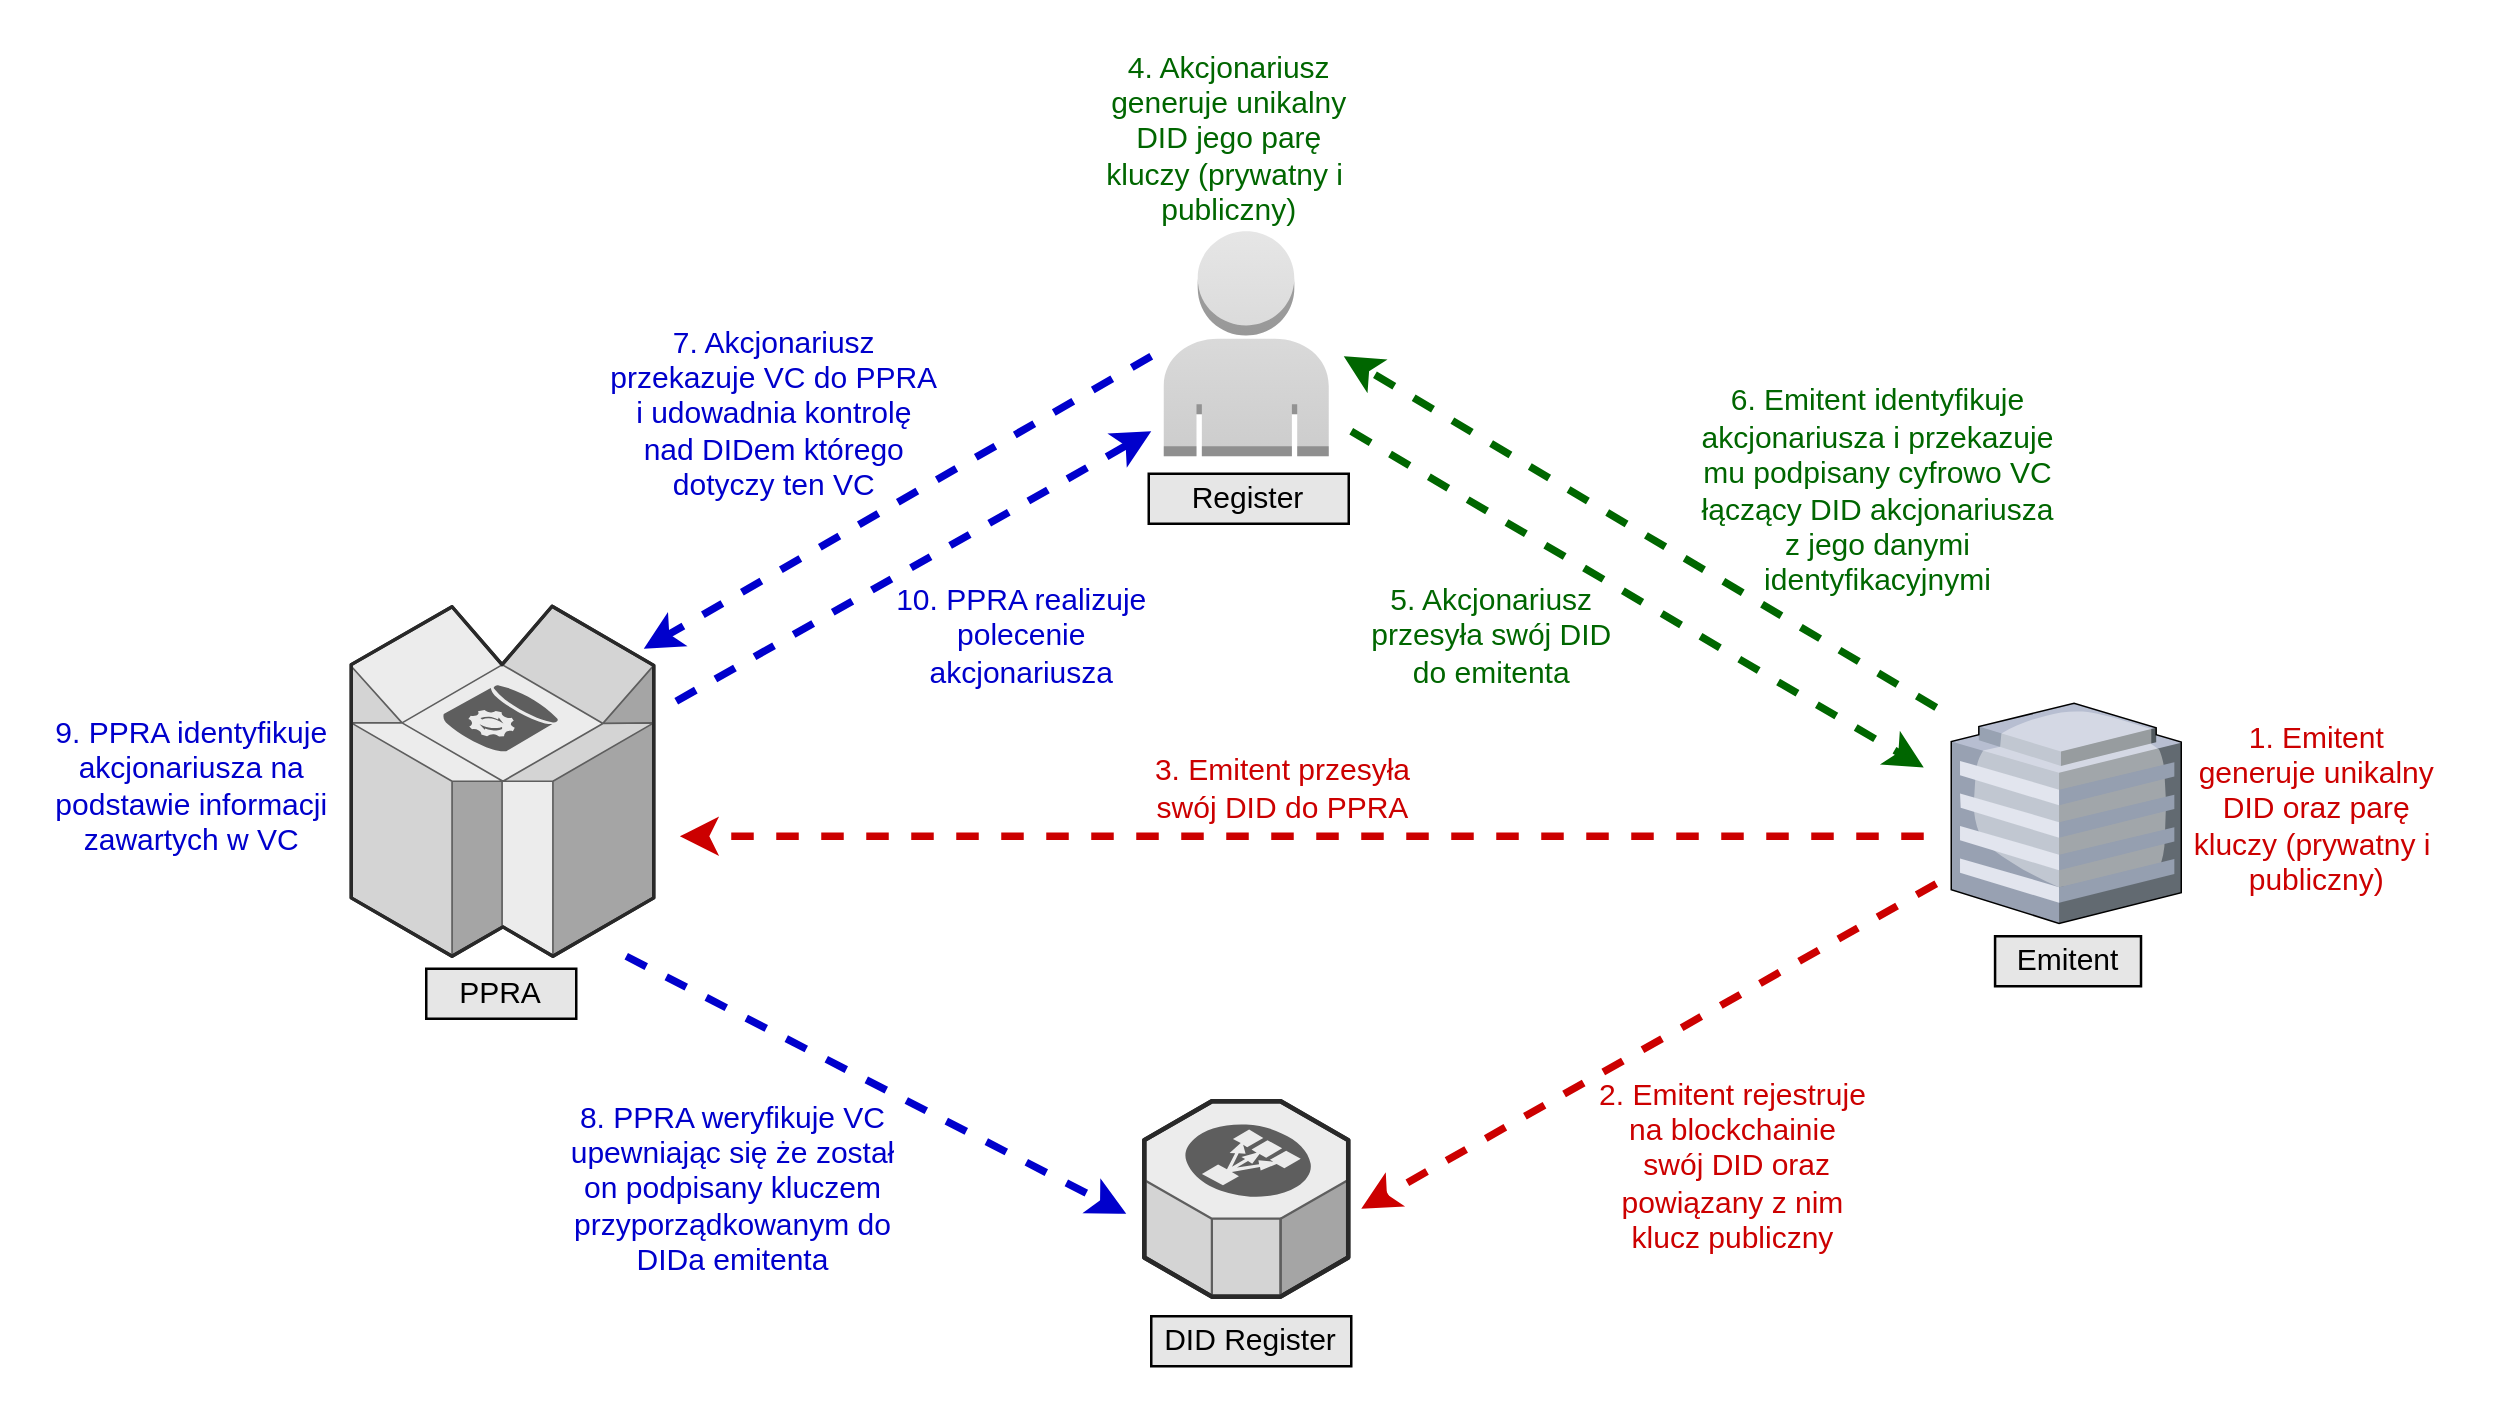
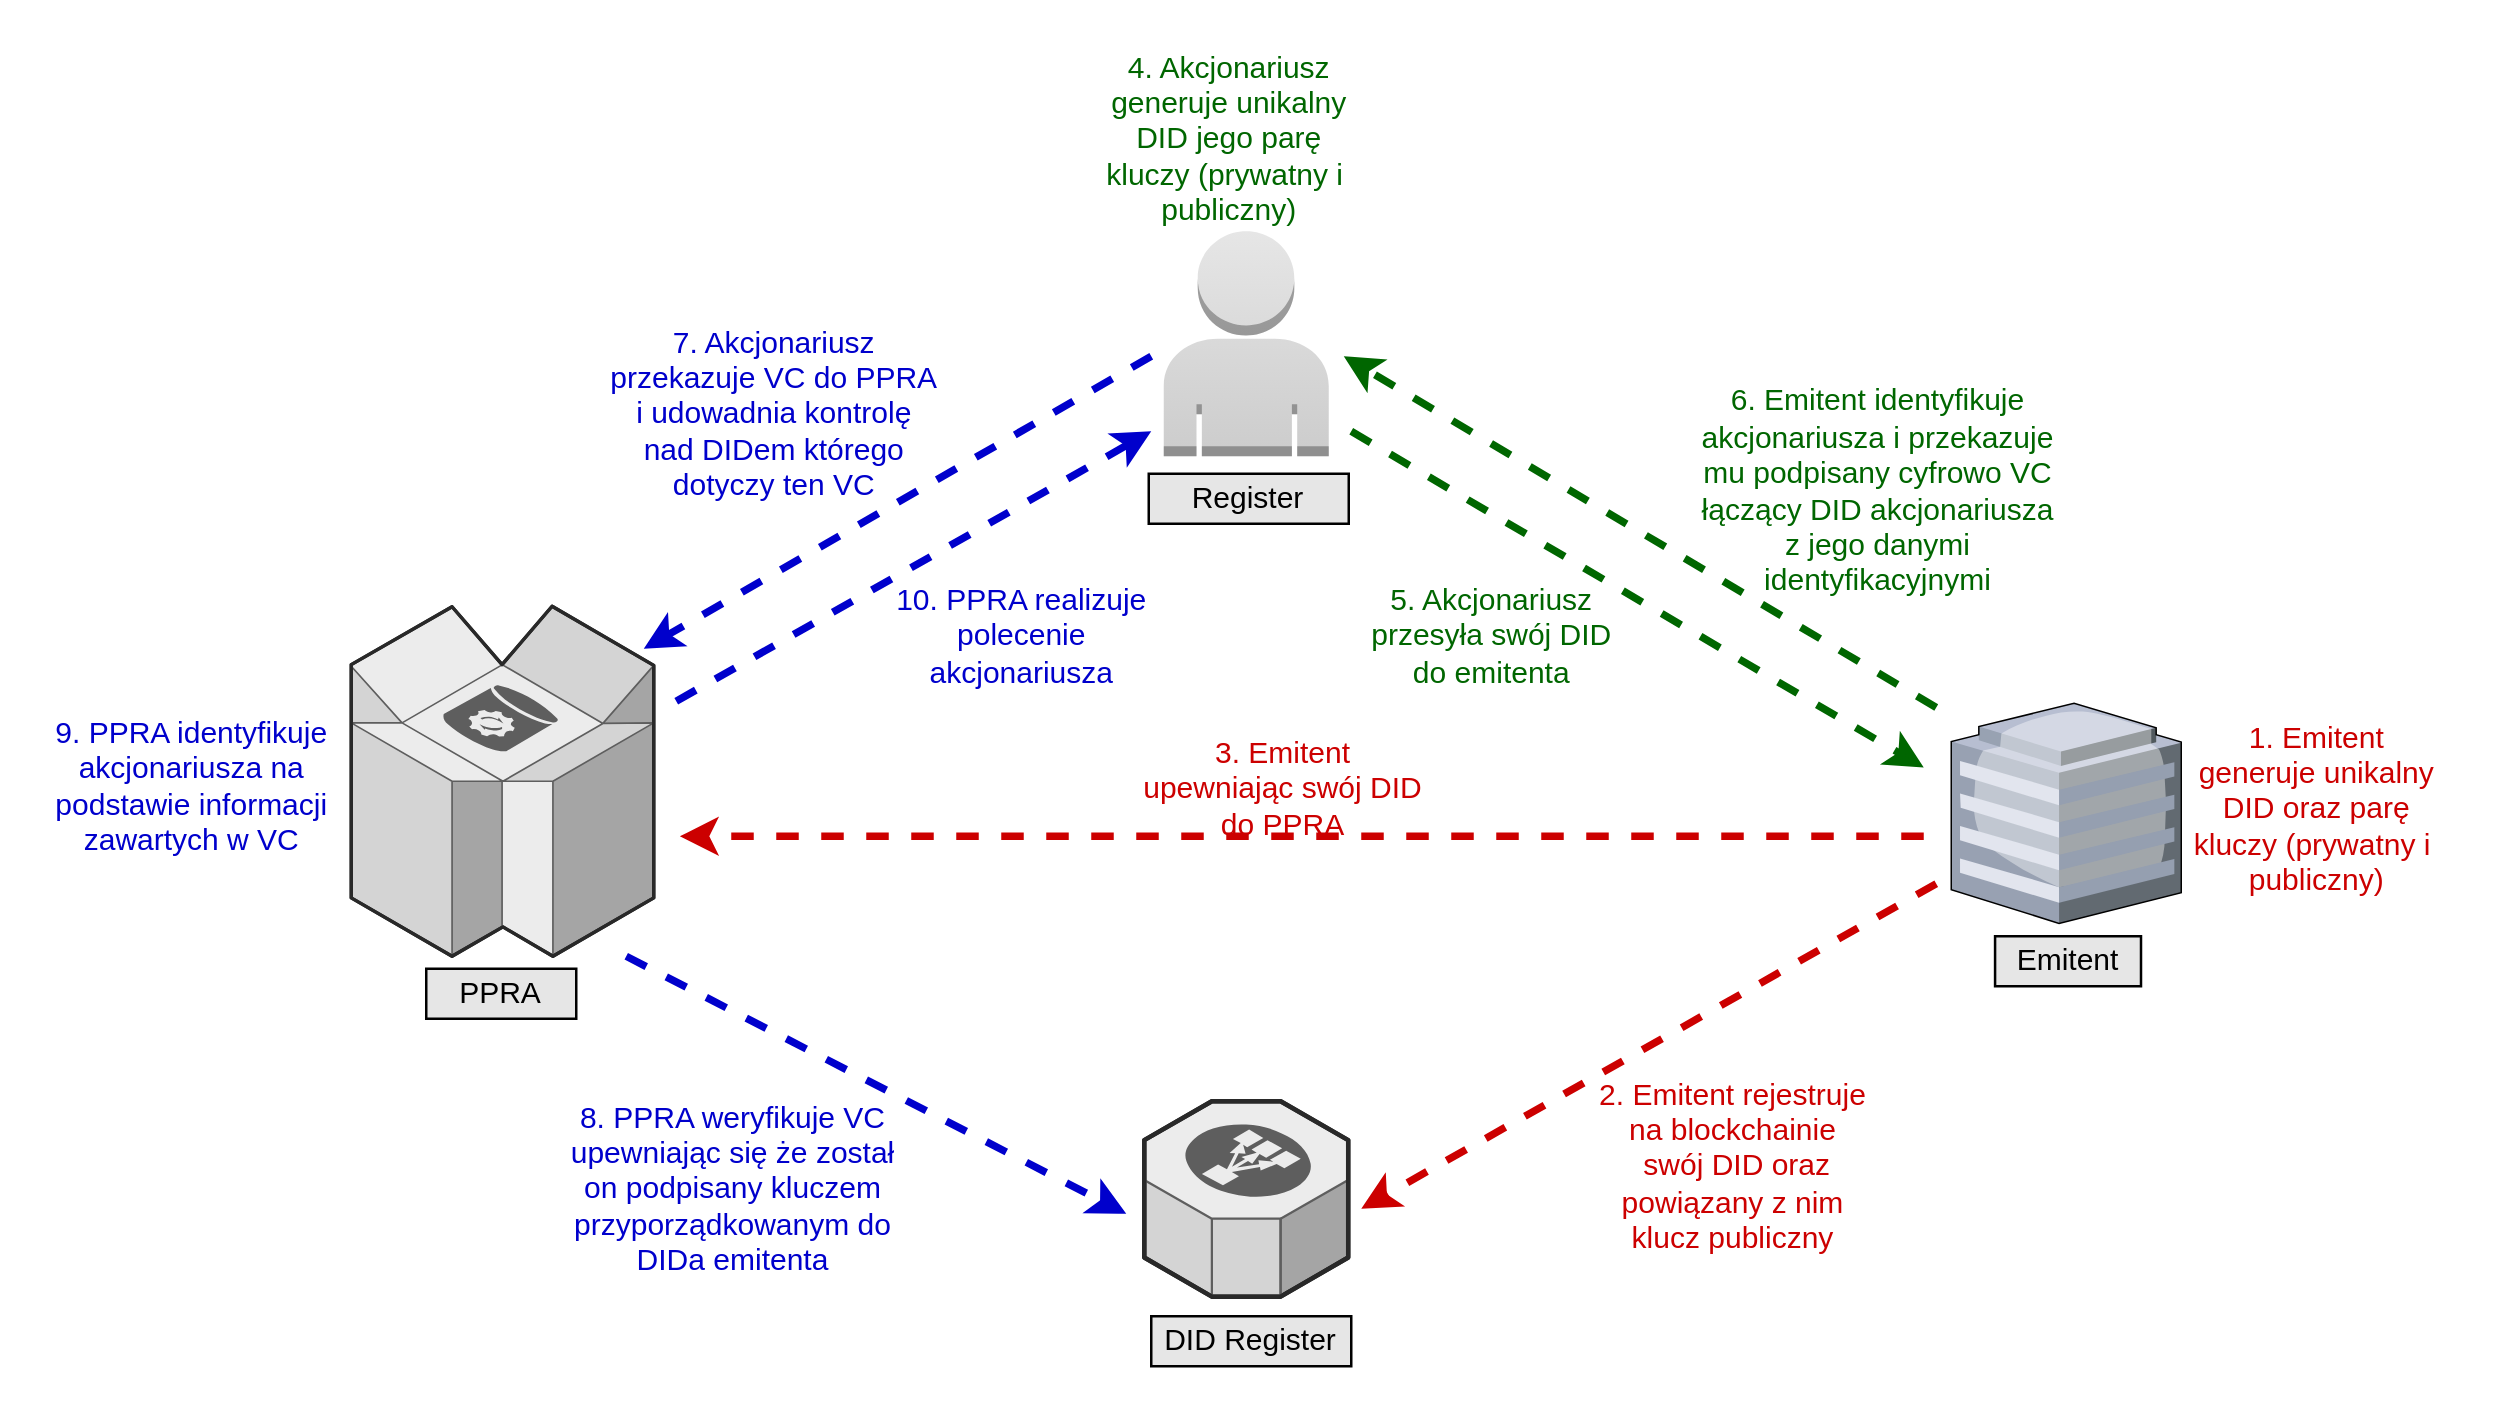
  <mxCell id="0" />
  <mxCell id="1" parent="0" />
  <mxCell id="2" value="" style="verticalLabelPosition=bottom;html=1;verticalAlign=top;strokeWidth=1;align=center;outlineConnect=0;dashed=0;outlineConnect=0;shape=mxgraph.aws3d.dynamoDb;fillColor=#ECECEC;strokeColor=#5E5E5E;aspect=fixed;" parent="1" vertex="1"><mxGeometry x="140" y="242" width="121" height="140" as="geometry" /></mxCell>
  <mxCell id="3" value="4. Akcjonariusz generuje unikalny DID jego parę kluczy (prywatny i&amp;nbsp; publiczny)" style="text;html=1;strokeColor=none;fillColor=none;align=center;verticalAlign=middle;whiteSpace=wrap;rounded=0;fontColor=#006600;" parent="1" vertex="1"><mxGeometry x="439.5" y="20" width="103" height="70" as="geometry" /></mxCell>
  <mxCell id="4" value="5. Akcjonariusz przesyła swój DID do emitenta" style="text;html=1;strokeColor=none;fillColor=none;align=center;verticalAlign=middle;whiteSpace=wrap;rounded=0;fontColor=#006600;" parent="1" vertex="1"><mxGeometry x="545" y="227.29" width="103" height="53.71" as="geometry" /></mxCell>
  <mxCell id="5" value="8. PPRA weryfikuje VC upewniając się że został on podpisany kluczem przyporządkowanym do DIDa emitenta" style="text;html=1;strokeColor=none;fillColor=none;align=center;verticalAlign=middle;whiteSpace=wrap;rounded=0;fontColor=#0000CC;" parent="1" vertex="1"><mxGeometry x="223.21" y="434.77" width="140" height="80.4" as="geometry" /></mxCell>
  <mxCell id="6" value="6. Emitent identyfikuje akcjonariusza i przekazuje mu podpisany cyfrowo VC łączący DID akcjonariusza z jego danymi identyfikacyjnymi" style="text;html=1;strokeColor=none;fillColor=none;align=center;verticalAlign=middle;whiteSpace=wrap;rounded=0;fontColor=#006600;" parent="1" vertex="1"><mxGeometry x="679" y="154" width="143.68" height="84.12" as="geometry" /></mxCell>
  <mxCell id="7" value="1. Emitent generuje unikalny DID oraz parę kluczy (prywatny i&amp;nbsp; publiczny)" style="text;html=1;strokeColor=none;fillColor=none;align=center;verticalAlign=middle;whiteSpace=wrap;rounded=0;fontColor=#CC0000;" parent="1" vertex="1"><mxGeometry x="874.63" y="288" width="103" height="70" as="geometry" /></mxCell>
  <mxCell id="8" value="" style="verticalLabelPosition=bottom;html=1;verticalAlign=top;strokeWidth=1;align=center;outlineConnect=0;dashed=0;outlineConnect=0;shape=mxgraph.aws3d.elasticLoadBalancing;fillColor=#ECECEC;strokeColor=#5E5E5E;aspect=fixed;" parent="1" vertex="1"><mxGeometry x="457.21" y="440" width="81.57" height="78.17" as="geometry" /></mxCell>
  <mxCell id="9" value="DID Register" style="text;html=1;strokeColor=#000000;fillColor=#E6E6E6;align=center;verticalAlign=middle;whiteSpace=wrap;rounded=0;" parent="1" vertex="1"><mxGeometry x="460" y="526" width="80" height="20" as="geometry" /></mxCell>
  <mxCell id="10" value="2. Emitent rejestruje na blockchainie&lt;br&gt;&amp;nbsp;swój DID oraz powiązany z nim klucz publiczny" style="text;html=1;strokeColor=none;fillColor=none;align=center;verticalAlign=middle;whiteSpace=wrap;rounded=0;fontColor=#CC0000;" parent="1" vertex="1"><mxGeometry x="632.54" y="432.4" width="120.23" height="67.77" as="geometry" /></mxCell>
- <mxCell id="11" value="3. Emitent przesyła swój DID do PPRA" style="text;html=1;strokeColor=none;fillColor=none;align=center;verticalAlign=middle;whiteSpace=wrap;rounded=0;fontColor=#CC0000;" parent="1" vertex="1"><mxGeometry x="455.78" y="288" width="114.22" height="53.71" as="geometry" /></mxCell>
+ <mxCell id="11" value="3. Emitent upewniając swój DID do PPRA" style="text;html=1;strokeColor=none;fillColor=none;align=center;verticalAlign=middle;whiteSpace=wrap;rounded=0;fontColor=#CC0000;" parent="1" vertex="1"><mxGeometry x="455.78" y="288" width="114.22" height="53.71" as="geometry" /></mxCell>
  <mxCell id="12" value="7. Akcjonariusz przekazuje VC do PPRA i udowadnia kontrolę nad DIDem którego dotyczy ten VC" style="text;html=1;strokeColor=none;fillColor=none;align=center;verticalAlign=middle;whiteSpace=wrap;rounded=0;fontColor=#0000CC;" parent="1" vertex="1"><mxGeometry x="242" y="131" width="135" height="68" as="geometry" /></mxCell>
  <mxCell id="13" value="10. PPRA realizuje polecenie akcjonariusza" style="text;html=1;strokeColor=none;fillColor=none;align=center;verticalAlign=middle;whiteSpace=wrap;rounded=0;fontColor=#0000CC;" parent="1" vertex="1"><mxGeometry x="357.21" y="227.14" width="103" height="53.71" as="geometry" /></mxCell>
  <mxCell id="14" value="PPRA" style="text;html=1;strokeColor=#000000;fillColor=#E6E6E6;align=center;verticalAlign=middle;whiteSpace=wrap;rounded=0;" parent="1" vertex="1"><mxGeometry x="170" y="387" width="60" height="20" as="geometry" /></mxCell>
  <mxCell id="15" value="Register" style="text;html=1;strokeColor=#000000;fillColor=#E6E6E6;align=center;verticalAlign=middle;whiteSpace=wrap;rounded=0;" parent="1" vertex="1"><mxGeometry x="459" y="189" width="80" height="20" as="geometry" /></mxCell>
  <mxCell id="16" value="Emitent" style="text;html=1;strokeColor=#000000;fillColor=#E6E6E6;align=center;verticalAlign=middle;whiteSpace=wrap;rounded=0;" parent="1" vertex="1"><mxGeometry x="797.53" y="374" width="58.37" height="20" as="geometry" /></mxCell>
  <mxCell id="17" value="" style="endArrow=classic;html=1;fillColor=#7EA6E0;gradientColor=#ffffff;dashed=1;strokeWidth=3;strokeColor=#CC0000;" parent="1" edge="1"><mxGeometry width="50" height="50" relative="1" as="geometry"><mxPoint x="769" y="334" as="sourcePoint" /><mxPoint x="271.44" y="334" as="targetPoint" /></mxGeometry></mxCell>
  <mxCell id="18" value="" style="endArrow=classic;html=1;fillColor=#7EA6E0;gradientColor=#ffffff;dashed=1;strokeWidth=3;strokeColor=#CC0000;" parent="1" edge="1"><mxGeometry width="50" height="50" relative="1" as="geometry"><mxPoint x="774" y="353" as="sourcePoint" /><mxPoint x="544" y="483" as="targetPoint" /></mxGeometry></mxCell>
  <mxCell id="19" value="" style="endArrow=classic;html=1;fillColor=#7EA6E0;gradientColor=#ffffff;dashed=1;strokeWidth=3;strokeColor=#006600;" parent="1" edge="1"><mxGeometry width="50" height="50" relative="1" as="geometry"><mxPoint x="540" y="172" as="sourcePoint" /><mxPoint x="769" y="306.49" as="targetPoint" /></mxGeometry></mxCell>
  <mxCell id="20" value="" style="endArrow=classic;html=1;fillColor=#7EA6E0;gradientColor=#ffffff;dashed=1;strokeWidth=3;strokeColor=#006600;" parent="1" edge="1"><mxGeometry width="50" height="50" relative="1" as="geometry"><mxPoint x="774" y="282.49" as="sourcePoint" /><mxPoint x="537" y="142" as="targetPoint" /></mxGeometry></mxCell>
  <mxCell id="21" value="" style="endArrow=classic;html=1;fillColor=#7EA6E0;gradientColor=#ffffff;dashed=1;strokeWidth=3;strokeColor=#0000CC;" parent="1" edge="1"><mxGeometry width="50" height="50" relative="1" as="geometry"><mxPoint x="270" y="280" as="sourcePoint" /><mxPoint x="460" y="172" as="targetPoint" /></mxGeometry></mxCell>
  <mxCell id="22" value="" style="endArrow=classic;html=1;fillColor=#7EA6E0;gradientColor=#ffffff;dashed=1;strokeWidth=3;strokeColor=#0000CC;" parent="1" edge="1"><mxGeometry width="50" height="50" relative="1" as="geometry"><mxPoint x="460" y="142" as="sourcePoint" /><mxPoint x="257" y="259" as="targetPoint" /></mxGeometry></mxCell>
  <mxCell id="23" value="" style="endArrow=classic;html=1;fillColor=#7EA6E0;gradientColor=#ffffff;dashed=1;strokeWidth=3;strokeColor=#0000CC;" parent="1" edge="1"><mxGeometry width="50" height="50" relative="1" as="geometry"><mxPoint x="250" y="382" as="sourcePoint" /><mxPoint x="450" y="485" as="targetPoint" /></mxGeometry></mxCell>
  <mxCell id="24" value="" style="outlineConnect=0;dashed=0;verticalLabelPosition=bottom;verticalAlign=top;align=center;html=1;shape=mxgraph.aws3.user;fillColor=#CCCCCC;gradientColor=#E6E6E6;shadow=0;strokeColor=#000000;fontColor=#0000CC;strokeWidth=1;perimeterSpacing=0;gradientDirection=north;" parent="1" vertex="1"><mxGeometry x="465" y="92" width="66" height="90" as="geometry" /></mxCell>
  <mxCell id="25" value="9. PPRA identyfikuje akcjonariusza na podstawie informacji zawartych w VC" style="text;html=1;strokeColor=none;fillColor=none;align=center;verticalAlign=middle;whiteSpace=wrap;rounded=0;fontColor=#0000CC;" parent="1" vertex="1"><mxGeometry x="20" y="275.15" width="113" height="77.85" as="geometry" /></mxCell>
  <mxCell id="26" value="" style="verticalLabelPosition=bottom;aspect=fixed;html=1;verticalAlign=top;strokeColor=none;align=center;outlineConnect=0;shape=mxgraph.citrix.hq_enterprise;shadow=0;fillColor=#CCCCCC;gradientColor=#E6E6E6;fontColor=#006600;" parent="1" vertex="1"><mxGeometry x="780" y="280.85" width="92" height="88" as="geometry" /></mxCell>
